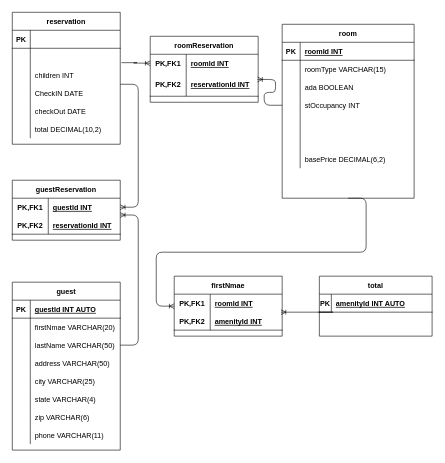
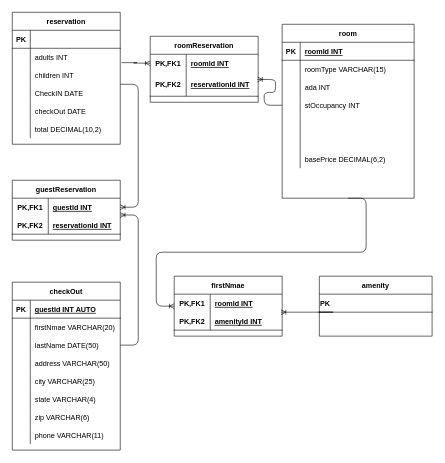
  <mxCell id="0" />
  <mxCell id="1" parent="0" />
- <mxCell id="2" value="total" style="shape=table;startSize=30;container=1;collapsible=1;childLayout=tableLayout;fixedRows=1;rowLines=0;fontStyle=1;align=center;resizeLast=1;" vertex="1" parent="1"><mxGeometry x="532" y="460" width="188" height="100" as="geometry" /></mxCell>
+ <mxCell id="2" value="amenity" style="shape=table;startSize=30;container=1;collapsible=1;childLayout=tableLayout;fixedRows=1;rowLines=0;fontStyle=1;align=center;resizeLast=1;" vertex="1" parent="1"><mxGeometry x="532" y="460" width="188" height="100" as="geometry" /></mxCell>
  <mxCell id="3" value="" style="shape=partialRectangle;collapsible=0;dropTarget=0;pointerEvents=0;fillColor=none;top=0;left=0;bottom=1;right=0;points=[[0,0.5],[1,0.5]];portConstraint=eastwest;" vertex="1" parent="2"><mxGeometry y="30" width="188" height="30" as="geometry" /></mxCell>
  <mxCell id="4" value="PK" style="shape=partialRectangle;connectable=0;fillColor=none;top=0;left=0;bottom=0;right=0;fontStyle=1;overflow=hidden;" vertex="1" parent="3"><mxGeometry width="20" height="30" as="geometry" /></mxCell>
- <mxCell id="5" value="amenityId INT AUTO" style="shape=partialRectangle;connectable=0;fillColor=none;top=0;left=0;bottom=0;right=0;align=left;spacingLeft=6;fontStyle=5;overflow=hidden;" vertex="1" parent="3"><mxGeometry x="20" width="168" height="30" as="geometry" /></mxCell>
  <mxCell id="6" value="" style="shape=partialRectangle;collapsible=0;dropTarget=0;pointerEvents=0;fillColor=none;top=0;left=0;bottom=0;right=0;points=[[0,0.5],[1,0.5]];portConstraint=eastwest;" vertex="1" parent="2"><mxGeometry y="60" width="188" height="30" as="geometry" /></mxCell>
  <mxCell id="7" value="" style="shape=partialRectangle;connectable=0;fillColor=none;top=0;left=0;bottom=0;right=0;editable=1;overflow=hidden;" vertex="1" parent="6"><mxGeometry width="20" height="30" as="geometry" /></mxCell>
- <mxCell id="8" value="guest" style="shape=table;startSize=30;container=1;collapsible=1;childLayout=tableLayout;fixedRows=1;rowLines=0;fontStyle=1;align=center;resizeLast=1;" vertex="1" parent="1"><mxGeometry x="20" y="470" width="180" height="280" as="geometry" /></mxCell>
+ <mxCell id="8" value="checkOut" style="shape=table;startSize=30;container=1;collapsible=1;childLayout=tableLayout;fixedRows=1;rowLines=0;fontStyle=1;align=center;resizeLast=1;" vertex="1" parent="1"><mxGeometry x="20" y="470" width="180" height="280" as="geometry" /></mxCell>
  <mxCell id="9" value="" style="shape=partialRectangle;collapsible=0;dropTarget=0;pointerEvents=0;fillColor=none;top=0;left=0;bottom=1;right=0;points=[[0,0.5],[1,0.5]];portConstraint=eastwest;" vertex="1" parent="8"><mxGeometry y="30" width="180" height="30" as="geometry" /></mxCell>
  <mxCell id="10" value="PK" style="shape=partialRectangle;connectable=0;fillColor=none;top=0;left=0;bottom=0;right=0;fontStyle=1;overflow=hidden;" vertex="1" parent="9"><mxGeometry width="30" height="30" as="geometry" /></mxCell>
  <mxCell id="11" value="guestId INT AUTO" style="shape=partialRectangle;connectable=0;fillColor=none;top=0;left=0;bottom=0;right=0;align=left;spacingLeft=6;fontStyle=5;overflow=hidden;" vertex="1" parent="9"><mxGeometry x="30" width="150" height="30" as="geometry" /></mxCell>
  <mxCell id="12" value="" style="shape=partialRectangle;collapsible=0;dropTarget=0;pointerEvents=0;fillColor=none;top=0;left=0;bottom=0;right=0;points=[[0,0.5],[1,0.5]];portConstraint=eastwest;" vertex="1" parent="8"><mxGeometry y="60" width="180" height="30" as="geometry" /></mxCell>
  <mxCell id="13" value="" style="shape=partialRectangle;connectable=0;fillColor=none;top=0;left=0;bottom=0;right=0;editable=1;overflow=hidden;" vertex="1" parent="12"><mxGeometry width="30" height="30" as="geometry" /></mxCell>
  <mxCell id="14" value="firstNmae VARCHAR(20)" style="shape=partialRectangle;connectable=0;fillColor=none;top=0;left=0;bottom=0;right=0;align=left;spacingLeft=6;overflow=hidden;" vertex="1" parent="12"><mxGeometry x="30" width="150" height="30" as="geometry" /></mxCell>
  <mxCell id="15" value="" style="shape=partialRectangle;collapsible=0;dropTarget=0;pointerEvents=0;fillColor=none;top=0;left=0;bottom=0;right=0;points=[[0,0.5],[1,0.5]];portConstraint=eastwest;" vertex="1" parent="8"><mxGeometry y="90" width="180" height="30" as="geometry" /></mxCell>
  <mxCell id="16" value="" style="shape=partialRectangle;connectable=0;fillColor=none;top=0;left=0;bottom=0;right=0;editable=1;overflow=hidden;" vertex="1" parent="15"><mxGeometry width="30" height="30" as="geometry" /></mxCell>
- <mxCell id="17" value="lastName VARCHAR(50)" style="shape=partialRectangle;connectable=0;fillColor=none;top=0;left=0;bottom=0;right=0;align=left;spacingLeft=6;overflow=hidden;" vertex="1" parent="15"><mxGeometry x="30" width="150" height="30" as="geometry" /></mxCell>
+ <mxCell id="17" value="lastName DATE(50)" style="shape=partialRectangle;connectable=0;fillColor=none;top=0;left=0;bottom=0;right=0;align=left;spacingLeft=6;overflow=hidden;" vertex="1" parent="15"><mxGeometry x="30" width="150" height="30" as="geometry" /></mxCell>
  <mxCell id="18" value="" style="shape=partialRectangle;collapsible=0;dropTarget=0;pointerEvents=0;fillColor=none;top=0;left=0;bottom=0;right=0;points=[[0,0.5],[1,0.5]];portConstraint=eastwest;" vertex="1" parent="8"><mxGeometry y="120" width="180" height="30" as="geometry" /></mxCell>
  <mxCell id="19" value="" style="shape=partialRectangle;connectable=0;fillColor=none;top=0;left=0;bottom=0;right=0;editable=1;overflow=hidden;" vertex="1" parent="18"><mxGeometry width="30" height="30" as="geometry" /></mxCell>
  <mxCell id="20" value="address VARCHAR(50)" style="shape=partialRectangle;connectable=0;fillColor=none;top=0;left=0;bottom=0;right=0;align=left;spacingLeft=6;overflow=hidden;" vertex="1" parent="18"><mxGeometry x="30" width="150" height="30" as="geometry" /></mxCell>
  <mxCell id="21" value="" style="shape=partialRectangle;collapsible=0;dropTarget=0;pointerEvents=0;fillColor=none;top=0;left=0;bottom=0;right=0;points=[[0,0.5],[1,0.5]];portConstraint=eastwest;" vertex="1" parent="8"><mxGeometry y="150" width="180" height="30" as="geometry" /></mxCell>
  <mxCell id="22" value="" style="shape=partialRectangle;connectable=0;fillColor=none;top=0;left=0;bottom=0;right=0;editable=1;overflow=hidden;" vertex="1" parent="21"><mxGeometry width="30" height="30" as="geometry" /></mxCell>
  <mxCell id="23" value="city VARCHAR(25)" style="shape=partialRectangle;connectable=0;fillColor=none;top=0;left=0;bottom=0;right=0;align=left;spacingLeft=6;overflow=hidden;" vertex="1" parent="21"><mxGeometry x="30" width="150" height="30" as="geometry" /></mxCell>
  <mxCell id="24" value="" style="shape=partialRectangle;collapsible=0;dropTarget=0;pointerEvents=0;fillColor=none;top=0;left=0;bottom=0;right=0;points=[[0,0.5],[1,0.5]];portConstraint=eastwest;" vertex="1" parent="8"><mxGeometry y="180" width="180" height="30" as="geometry" /></mxCell>
  <mxCell id="25" value="" style="shape=partialRectangle;connectable=0;fillColor=none;top=0;left=0;bottom=0;right=0;editable=1;overflow=hidden;" vertex="1" parent="24"><mxGeometry width="30" height="30" as="geometry" /></mxCell>
  <mxCell id="26" value="state VARCHAR(4)" style="shape=partialRectangle;connectable=0;fillColor=none;top=0;left=0;bottom=0;right=0;align=left;spacingLeft=6;overflow=hidden;" vertex="1" parent="24"><mxGeometry x="30" width="150" height="30" as="geometry" /></mxCell>
  <mxCell id="27" value="" style="shape=partialRectangle;collapsible=0;dropTarget=0;pointerEvents=0;fillColor=none;top=0;left=0;bottom=0;right=0;points=[[0,0.5],[1,0.5]];portConstraint=eastwest;" vertex="1" parent="8"><mxGeometry y="210" width="180" height="30" as="geometry" /></mxCell>
  <mxCell id="28" value="" style="shape=partialRectangle;connectable=0;fillColor=none;top=0;left=0;bottom=0;right=0;editable=1;overflow=hidden;" vertex="1" parent="27"><mxGeometry width="30" height="30" as="geometry" /></mxCell>
  <mxCell id="29" value="zip VARCHAR(6)" style="shape=partialRectangle;connectable=0;fillColor=none;top=0;left=0;bottom=0;right=0;align=left;spacingLeft=6;overflow=hidden;" vertex="1" parent="27"><mxGeometry x="30" width="150" height="30" as="geometry" /></mxCell>
  <mxCell id="30" value="" style="shape=partialRectangle;collapsible=0;dropTarget=0;pointerEvents=0;fillColor=none;top=0;left=0;bottom=0;right=0;points=[[0,0.5],[1,0.5]];portConstraint=eastwest;" vertex="1" parent="8"><mxGeometry y="240" width="180" height="30" as="geometry" /></mxCell>
  <mxCell id="31" value="" style="shape=partialRectangle;connectable=0;fillColor=none;top=0;left=0;bottom=0;right=0;editable=1;overflow=hidden;" vertex="1" parent="30"><mxGeometry width="30" height="30" as="geometry" /></mxCell>
  <mxCell id="32" value="phone VARCHAR(11)" style="shape=partialRectangle;connectable=0;fillColor=none;top=0;left=0;bottom=0;right=0;align=left;spacingLeft=6;overflow=hidden;" vertex="1" parent="30"><mxGeometry x="30" width="150" height="30" as="geometry" /></mxCell>
  <mxCell id="33" value="reservation" style="shape=table;startSize=30;container=1;collapsible=1;childLayout=tableLayout;fixedRows=1;rowLines=0;fontStyle=1;align=center;resizeLast=1;" vertex="1" parent="1"><mxGeometry x="20" y="20" width="180" height="220" as="geometry" /></mxCell>
  <mxCell id="34" value="" style="shape=partialRectangle;collapsible=0;dropTarget=0;pointerEvents=0;fillColor=none;top=0;left=0;bottom=1;right=0;points=[[0,0.5],[1,0.5]];portConstraint=eastwest;" vertex="1" parent="33"><mxGeometry y="30" width="180" height="30" as="geometry" /></mxCell>
  <mxCell id="35" value="PK" style="shape=partialRectangle;connectable=0;fillColor=none;top=0;left=0;bottom=0;right=0;fontStyle=1;overflow=hidden;" vertex="1" parent="34"><mxGeometry width="30" height="30" as="geometry" /></mxCell>
  <mxCell id="36" value="" style="shape=partialRectangle;collapsible=0;dropTarget=0;pointerEvents=0;fillColor=none;top=0;left=0;bottom=0;right=0;points=[[0,0.5],[1,0.5]];portConstraint=eastwest;" vertex="1" parent="33"><mxGeometry y="60" width="180" height="30" as="geometry" /></mxCell>
  <mxCell id="37" value="" style="shape=partialRectangle;connectable=0;fillColor=none;top=0;left=0;bottom=0;right=0;editable=1;overflow=hidden;" vertex="1" parent="36"><mxGeometry width="30" height="30" as="geometry" /></mxCell>
+ <mxCell id="38" value="adults INT" style="shape=partialRectangle;connectable=0;fillColor=none;top=0;left=0;bottom=0;right=0;align=left;spacingLeft=6;overflow=hidden;" vertex="1" parent="36"><mxGeometry x="30" width="150" height="30" as="geometry" /></mxCell>
  <mxCell id="39" value="" style="shape=partialRectangle;collapsible=0;dropTarget=0;pointerEvents=0;fillColor=none;top=0;left=0;bottom=0;right=0;points=[[0,0.5],[1,0.5]];portConstraint=eastwest;" vertex="1" parent="33"><mxGeometry y="90" width="180" height="30" as="geometry" /></mxCell>
  <mxCell id="40" value="" style="shape=partialRectangle;connectable=0;fillColor=none;top=0;left=0;bottom=0;right=0;editable=1;overflow=hidden;" vertex="1" parent="39"><mxGeometry width="30" height="30" as="geometry" /></mxCell>
  <mxCell id="41" value="children INT" style="shape=partialRectangle;connectable=0;fillColor=none;top=0;left=0;bottom=0;right=0;align=left;spacingLeft=6;overflow=hidden;" vertex="1" parent="39"><mxGeometry x="30" width="150" height="30" as="geometry" /></mxCell>
  <mxCell id="42" value="" style="shape=partialRectangle;collapsible=0;dropTarget=0;pointerEvents=0;fillColor=none;top=0;left=0;bottom=0;right=0;points=[[0,0.5],[1,0.5]];portConstraint=eastwest;" vertex="1" parent="33"><mxGeometry y="120" width="180" height="30" as="geometry" /></mxCell>
  <mxCell id="43" value="" style="shape=partialRectangle;connectable=0;fillColor=none;top=0;left=0;bottom=0;right=0;editable=1;overflow=hidden;" vertex="1" parent="42"><mxGeometry width="30" height="30" as="geometry" /></mxCell>
  <mxCell id="44" value="CheckIN DATE" style="shape=partialRectangle;connectable=0;fillColor=none;top=0;left=0;bottom=0;right=0;align=left;spacingLeft=6;overflow=hidden;" vertex="1" parent="42"><mxGeometry x="30" width="150" height="30" as="geometry" /></mxCell>
  <mxCell id="45" value="" style="shape=partialRectangle;collapsible=0;dropTarget=0;pointerEvents=0;fillColor=none;top=0;left=0;bottom=0;right=0;points=[[0,0.5],[1,0.5]];portConstraint=eastwest;" vertex="1" parent="33"><mxGeometry y="150" width="180" height="30" as="geometry" /></mxCell>
  <mxCell id="46" value="" style="shape=partialRectangle;connectable=0;fillColor=none;top=0;left=0;bottom=0;right=0;editable=1;overflow=hidden;" vertex="1" parent="45"><mxGeometry width="30" height="30" as="geometry" /></mxCell>
  <mxCell id="47" value="checkOut DATE" style="shape=partialRectangle;connectable=0;fillColor=none;top=0;left=0;bottom=0;right=0;align=left;spacingLeft=6;overflow=hidden;" vertex="1" parent="45"><mxGeometry x="30" width="150" height="30" as="geometry" /></mxCell>
  <mxCell id="48" value="" style="shape=partialRectangle;collapsible=0;dropTarget=0;pointerEvents=0;fillColor=none;top=0;left=0;bottom=0;right=0;points=[[0,0.5],[1,0.5]];portConstraint=eastwest;" vertex="1" parent="33"><mxGeometry y="180" width="180" height="30" as="geometry" /></mxCell>
  <mxCell id="49" value="" style="shape=partialRectangle;connectable=0;fillColor=none;top=0;left=0;bottom=0;right=0;editable=1;overflow=hidden;" vertex="1" parent="48"><mxGeometry width="30" height="30" as="geometry" /></mxCell>
  <mxCell id="50" value="total DECIMAL(10,2)" style="shape=partialRectangle;connectable=0;fillColor=none;top=0;left=0;bottom=0;right=0;align=left;spacingLeft=6;overflow=hidden;" vertex="1" parent="48"><mxGeometry x="30" width="150" height="30" as="geometry" /></mxCell>
  <mxCell id="51" value="room" style="shape=table;startSize=30;container=1;collapsible=1;childLayout=tableLayout;fixedRows=1;rowLines=0;fontStyle=1;align=center;resizeLast=1;" vertex="1" parent="1"><mxGeometry x="470" y="40" width="220" height="290" as="geometry" /></mxCell>
  <mxCell id="52" value="" style="shape=partialRectangle;collapsible=0;dropTarget=0;pointerEvents=0;fillColor=none;top=0;left=0;bottom=1;right=0;points=[[0,0.5],[1,0.5]];portConstraint=eastwest;" vertex="1" parent="51"><mxGeometry y="30" width="220" height="30" as="geometry" /></mxCell>
  <mxCell id="53" value="PK" style="shape=partialRectangle;connectable=0;fillColor=none;top=0;left=0;bottom=0;right=0;fontStyle=1;overflow=hidden;" vertex="1" parent="52"><mxGeometry width="30" height="30" as="geometry" /></mxCell>
  <mxCell id="54" value="roomId INT" style="shape=partialRectangle;connectable=0;fillColor=none;top=0;left=0;bottom=0;right=0;align=left;spacingLeft=6;fontStyle=5;overflow=hidden;" vertex="1" parent="52"><mxGeometry x="30" width="190" height="30" as="geometry" /></mxCell>
  <mxCell id="55" value="" style="shape=partialRectangle;collapsible=0;dropTarget=0;pointerEvents=0;fillColor=none;top=0;left=0;bottom=0;right=0;points=[[0,0.5],[1,0.5]];portConstraint=eastwest;" vertex="1" parent="51"><mxGeometry y="60" width="220" height="30" as="geometry" /></mxCell>
  <mxCell id="56" value="" style="shape=partialRectangle;connectable=0;fillColor=none;top=0;left=0;bottom=0;right=0;editable=1;overflow=hidden;" vertex="1" parent="55"><mxGeometry width="30" height="30" as="geometry" /></mxCell>
  <mxCell id="57" value="roomType VARCHAR(15)" style="shape=partialRectangle;connectable=0;fillColor=none;top=0;left=0;bottom=0;right=0;align=left;spacingLeft=6;overflow=hidden;" vertex="1" parent="55"><mxGeometry x="30" width="190" height="30" as="geometry" /></mxCell>
  <mxCell id="58" value="" style="shape=partialRectangle;collapsible=0;dropTarget=0;pointerEvents=0;fillColor=none;top=0;left=0;bottom=0;right=0;points=[[0,0.5],[1,0.5]];portConstraint=eastwest;" vertex="1" parent="51"><mxGeometry y="90" width="220" height="30" as="geometry" /></mxCell>
  <mxCell id="59" value="" style="shape=partialRectangle;connectable=0;fillColor=none;top=0;left=0;bottom=0;right=0;editable=1;overflow=hidden;" vertex="1" parent="58"><mxGeometry width="30" height="30" as="geometry" /></mxCell>
- <mxCell id="60" value="ada BOOLEAN" style="shape=partialRectangle;connectable=0;fillColor=none;top=0;left=0;bottom=0;right=0;align=left;spacingLeft=6;overflow=hidden;" vertex="1" parent="58"><mxGeometry x="30" width="190" height="30" as="geometry" /></mxCell>
+ <mxCell id="60" value="ada INT" style="shape=partialRectangle;connectable=0;fillColor=none;top=0;left=0;bottom=0;right=0;align=left;spacingLeft=6;overflow=hidden;" vertex="1" parent="58"><mxGeometry x="30" width="190" height="30" as="geometry" /></mxCell>
  <mxCell id="61" value="" style="shape=partialRectangle;collapsible=0;dropTarget=0;pointerEvents=0;fillColor=none;top=0;left=0;bottom=0;right=0;points=[[0,0.5],[1,0.5]];portConstraint=eastwest;" vertex="1" parent="51"><mxGeometry y="120" width="220" height="30" as="geometry" /></mxCell>
  <mxCell id="62" value="" style="shape=partialRectangle;connectable=0;fillColor=none;top=0;left=0;bottom=0;right=0;editable=1;overflow=hidden;" vertex="1" parent="61"><mxGeometry width="30" height="30" as="geometry" /></mxCell>
  <mxCell id="63" value="stOccupancy INT" style="shape=partialRectangle;connectable=0;fillColor=none;top=0;left=0;bottom=0;right=0;align=left;spacingLeft=6;overflow=hidden;" vertex="1" parent="61"><mxGeometry x="30" width="190" height="30" as="geometry" /></mxCell>
  <mxCell id="64" value="" style="shape=partialRectangle;collapsible=0;dropTarget=0;pointerEvents=0;fillColor=none;top=0;left=0;bottom=0;right=0;points=[[0,0.5],[1,0.5]];portConstraint=eastwest;" vertex="1" parent="51"><mxGeometry y="150" width="220" height="30" as="geometry" /></mxCell>
  <mxCell id="65" value="" style="shape=partialRectangle;connectable=0;fillColor=none;top=0;left=0;bottom=0;right=0;editable=1;overflow=hidden;" vertex="1" parent="64"><mxGeometry width="30" height="30" as="geometry" /></mxCell>
  <mxCell id="66" value="" style="shape=partialRectangle;collapsible=0;dropTarget=0;pointerEvents=0;fillColor=none;top=0;left=0;bottom=0;right=0;points=[[0,0.5],[1,0.5]];portConstraint=eastwest;" vertex="1" parent="51"><mxGeometry y="180" width="220" height="30" as="geometry" /></mxCell>
  <mxCell id="67" value="" style="shape=partialRectangle;connectable=0;fillColor=none;top=0;left=0;bottom=0;right=0;editable=1;overflow=hidden;" vertex="1" parent="66"><mxGeometry width="30" height="30" as="geometry" /></mxCell>
  <mxCell id="68" value="" style="shape=partialRectangle;collapsible=0;dropTarget=0;pointerEvents=0;fillColor=none;top=0;left=0;bottom=0;right=0;points=[[0,0.5],[1,0.5]];portConstraint=eastwest;" vertex="1" parent="51"><mxGeometry y="210" width="220" height="30" as="geometry" /></mxCell>
  <mxCell id="69" value="" style="shape=partialRectangle;connectable=0;fillColor=none;top=0;left=0;bottom=0;right=0;editable=1;overflow=hidden;" vertex="1" parent="68"><mxGeometry width="30" height="30" as="geometry" /></mxCell>
  <mxCell id="70" value="basePrice DECIMAL(6,2)" style="shape=partialRectangle;connectable=0;fillColor=none;top=0;left=0;bottom=0;right=0;align=left;spacingLeft=6;overflow=hidden;" vertex="1" parent="68"><mxGeometry x="30" width="190" height="30" as="geometry" /></mxCell>
  <mxCell id="71" value="" style="shape=partialRectangle;collapsible=0;dropTarget=0;pointerEvents=0;fillColor=none;top=0;left=0;bottom=0;right=0;points=[[0,0.5],[1,0.5]];portConstraint=eastwest;" vertex="1" parent="51"><mxGeometry y="240" width="220" height="30" as="geometry" /></mxCell>
  <mxCell id="72" value="" style="shape=partialRectangle;connectable=0;fillColor=none;top=0;left=0;bottom=0;right=0;editable=1;overflow=hidden;" vertex="1" parent="71"><mxGeometry width="30" height="30" as="geometry" /></mxCell>
  <mxCell id="73" value="roomReservation" style="shape=table;startSize=30;container=1;collapsible=1;childLayout=tableLayout;fixedRows=1;rowLines=0;fontStyle=1;align=center;resizeLast=1;" vertex="1" parent="1"><mxGeometry x="250" y="60" width="180" height="110" as="geometry" /></mxCell>
  <mxCell id="74" value="" style="shape=partialRectangle;collapsible=0;dropTarget=0;pointerEvents=0;fillColor=none;top=0;left=0;bottom=0;right=0;points=[[0,0.5],[1,0.5]];portConstraint=eastwest;" vertex="1" parent="73"><mxGeometry y="30" width="180" height="30" as="geometry" /></mxCell>
  <mxCell id="75" value="PK,FK1" style="shape=partialRectangle;connectable=0;fillColor=none;top=0;left=0;bottom=0;right=0;fontStyle=1;overflow=hidden;" vertex="1" parent="74"><mxGeometry width="60" height="30" as="geometry" /></mxCell>
  <mxCell id="76" value="roomId INT" style="shape=partialRectangle;connectable=0;fillColor=none;top=0;left=0;bottom=0;right=0;align=left;spacingLeft=6;fontStyle=5;overflow=hidden;" vertex="1" parent="74"><mxGeometry x="60" width="120" height="30" as="geometry" /></mxCell>
  <mxCell id="77" value="" style="shape=partialRectangle;collapsible=0;dropTarget=0;pointerEvents=0;fillColor=none;top=0;left=0;bottom=1;right=0;points=[[0,0.5],[1,0.5]];portConstraint=eastwest;" vertex="1" parent="73"><mxGeometry y="60" width="180" height="40" as="geometry" /></mxCell>
  <mxCell id="78" value="PK,FK2" style="shape=partialRectangle;connectable=0;fillColor=none;top=0;left=0;bottom=0;right=0;fontStyle=1;overflow=hidden;" vertex="1" parent="77"><mxGeometry width="60" height="40" as="geometry" /></mxCell>
  <mxCell id="79" value="reservationId INT" style="shape=partialRectangle;connectable=0;fillColor=none;top=0;left=0;bottom=0;right=0;align=left;spacingLeft=6;fontStyle=5;overflow=hidden;" vertex="1" parent="77"><mxGeometry x="60" width="120" height="40" as="geometry" /></mxCell>
  <mxCell id="80" value="guestReservation" style="shape=table;startSize=30;container=1;collapsible=1;childLayout=tableLayout;fixedRows=1;rowLines=0;fontStyle=1;align=center;resizeLast=1;" vertex="1" parent="1"><mxGeometry x="20" y="300" width="180" height="100" as="geometry" /></mxCell>
  <mxCell id="81" value="" style="shape=partialRectangle;collapsible=0;dropTarget=0;pointerEvents=0;fillColor=none;top=0;left=0;bottom=0;right=0;points=[[0,0.5],[1,0.5]];portConstraint=eastwest;" vertex="1" parent="80"><mxGeometry y="30" width="180" height="30" as="geometry" /></mxCell>
  <mxCell id="82" value="PK,FK1" style="shape=partialRectangle;connectable=0;fillColor=none;top=0;left=0;bottom=0;right=0;fontStyle=1;overflow=hidden;" vertex="1" parent="81"><mxGeometry width="60" height="30" as="geometry" /></mxCell>
  <mxCell id="83" value="guestId INT" style="shape=partialRectangle;connectable=0;fillColor=none;top=0;left=0;bottom=0;right=0;align=left;spacingLeft=6;fontStyle=5;overflow=hidden;" vertex="1" parent="81"><mxGeometry x="60" width="120" height="30" as="geometry" /></mxCell>
  <mxCell id="84" value="" style="shape=partialRectangle;collapsible=0;dropTarget=0;pointerEvents=0;fillColor=none;top=0;left=0;bottom=1;right=0;points=[[0,0.5],[1,0.5]];portConstraint=eastwest;" vertex="1" parent="80"><mxGeometry y="60" width="180" height="30" as="geometry" /></mxCell>
  <mxCell id="85" value="PK,FK2" style="shape=partialRectangle;connectable=0;fillColor=none;top=0;left=0;bottom=0;right=0;fontStyle=1;overflow=hidden;" vertex="1" parent="84"><mxGeometry width="60" height="30" as="geometry" /></mxCell>
  <mxCell id="86" value="reservationId INT" style="shape=partialRectangle;connectable=0;fillColor=none;top=0;left=0;bottom=0;right=0;align=left;spacingLeft=6;fontStyle=5;overflow=hidden;" vertex="1" parent="84"><mxGeometry x="60" width="120" height="30" as="geometry" /></mxCell>
  <mxCell id="87" value="firstNmae" style="shape=table;startSize=30;container=1;collapsible=1;childLayout=tableLayout;fixedRows=1;rowLines=0;fontStyle=1;align=center;resizeLast=1;" vertex="1" parent="1"><mxGeometry x="290" y="460" width="180" height="100" as="geometry" /></mxCell>
  <mxCell id="88" value="" style="shape=partialRectangle;collapsible=0;dropTarget=0;pointerEvents=0;fillColor=none;top=0;left=0;bottom=0;right=0;points=[[0,0.5],[1,0.5]];portConstraint=eastwest;" vertex="1" parent="87"><mxGeometry y="30" width="180" height="30" as="geometry" /></mxCell>
  <mxCell id="89" value="PK,FK1" style="shape=partialRectangle;connectable=0;fillColor=none;top=0;left=0;bottom=0;right=0;fontStyle=1;overflow=hidden;" vertex="1" parent="88"><mxGeometry width="60" height="30" as="geometry" /></mxCell>
  <mxCell id="90" value="roomId INT" style="shape=partialRectangle;connectable=0;fillColor=none;top=0;left=0;bottom=0;right=0;align=left;spacingLeft=6;fontStyle=5;overflow=hidden;" vertex="1" parent="88"><mxGeometry x="60" width="120" height="30" as="geometry" /></mxCell>
  <mxCell id="91" value="" style="shape=partialRectangle;collapsible=0;dropTarget=0;pointerEvents=0;fillColor=none;top=0;left=0;bottom=1;right=0;points=[[0,0.5],[1,0.5]];portConstraint=eastwest;" vertex="1" parent="87"><mxGeometry y="60" width="180" height="30" as="geometry" /></mxCell>
  <mxCell id="92" value="PK,FK2" style="shape=partialRectangle;connectable=0;fillColor=none;top=0;left=0;bottom=0;right=0;fontStyle=1;overflow=hidden;" vertex="1" parent="91"><mxGeometry width="60" height="30" as="geometry" /></mxCell>
  <mxCell id="93" value="amenityId INT" style="shape=partialRectangle;connectable=0;fillColor=none;top=0;left=0;bottom=0;right=0;align=left;spacingLeft=6;fontStyle=5;overflow=hidden;" vertex="1" parent="91"><mxGeometry x="60" width="120" height="30" as="geometry" /></mxCell>
  <mxCell id="94" value="" style="edgeStyle=entityRelationEdgeStyle;fontSize=12;html=1;endArrow=ERoneToMany;entryX=0.989;entryY=0;entryDx=0;entryDy=0;entryPerimeter=0;" edge="1" parent="1" target="91"><mxGeometry width="100" height="100" relative="1" as="geometry"><mxPoint x="530" y="520" as="sourcePoint" /><mxPoint x="470" y="210" as="targetPoint" /></mxGeometry></mxCell>
  <mxCell id="95" value="" style="edgeStyle=entityRelationEdgeStyle;fontSize=12;html=1;endArrow=ERoneToMany;exitX=0.5;exitY=1;exitDx=0;exitDy=0;" edge="1" parent="1" source="51"><mxGeometry width="100" height="100" relative="1" as="geometry"><mxPoint x="370" y="310" as="sourcePoint" /><mxPoint x="290" y="510" as="targetPoint" /></mxGeometry></mxCell>
  <mxCell id="96" value="" style="edgeStyle=entityRelationEdgeStyle;fontSize=12;html=1;endArrow=ERoneToMany;exitX=1;exitY=0.5;exitDx=0;exitDy=0;entryX=1;entryY=-0.067;entryDx=0;entryDy=0;entryPerimeter=0;" edge="1" parent="1" source="15" target="84"><mxGeometry width="100" height="100" relative="1" as="geometry"><mxPoint x="230" y="370" as="sourcePoint" /><mxPoint x="330" y="270" as="targetPoint" /></mxGeometry></mxCell>
  <mxCell id="97" value="" style="edgeStyle=entityRelationEdgeStyle;fontSize=12;html=1;endArrow=ERoneToMany;exitX=1;exitY=0;exitDx=0;exitDy=0;exitPerimeter=0;" edge="1" parent="1" source="42" target="81"><mxGeometry width="100" height="100" relative="1" as="geometry"><mxPoint x="20" y="140" as="sourcePoint" /><mxPoint x="120" y="40" as="targetPoint" /></mxGeometry></mxCell>
  <mxCell id="98" value="" style="edgeStyle=entityRelationEdgeStyle;fontSize=12;html=1;endArrow=ERoneToMany;exitX=1.011;exitY=0.8;exitDx=0;exitDy=0;exitPerimeter=0;entryX=0;entryY=0.5;entryDx=0;entryDy=0;" edge="1" parent="1" source="36" target="74"><mxGeometry width="100" height="100" relative="1" as="geometry"><mxPoint x="230" y="370" as="sourcePoint" /><mxPoint x="330" y="270" as="targetPoint" /></mxGeometry></mxCell>
  <mxCell id="99" value="" style="edgeStyle=entityRelationEdgeStyle;fontSize=12;html=1;endArrow=ERoneToMany;exitX=0;exitY=0.5;exitDx=0;exitDy=0;entryX=0.994;entryY=0.3;entryDx=0;entryDy=0;entryPerimeter=0;" edge="1" parent="1" source="61" target="77"><mxGeometry width="100" height="100" relative="1" as="geometry"><mxPoint x="230" y="340" as="sourcePoint" /><mxPoint x="330" y="240" as="targetPoint" /></mxGeometry></mxCell>
